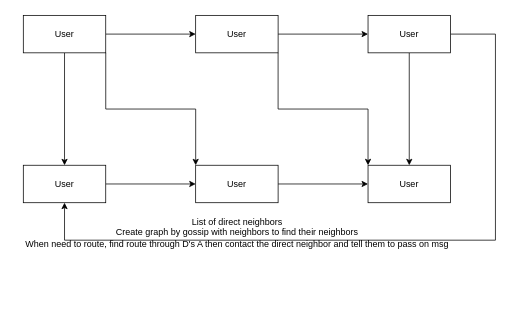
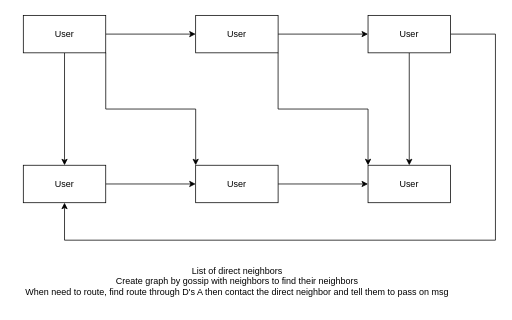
  <mxCell id="0" />
  <mxCell id="1" parent="0" />
  <mxCell id="2" style="edgeStyle=orthogonalEdgeStyle;rounded=0;orthogonalLoop=1;jettySize=auto;html=1;exitX=0.5;exitY=1;exitDx=0;exitDy=0;entryX=0.5;entryY=0;entryDx=0;entryDy=0;" edge="1" parent="1" source="5" target="10"><mxGeometry relative="1" as="geometry" /></mxCell>
  <mxCell id="3" style="edgeStyle=orthogonalEdgeStyle;rounded=0;orthogonalLoop=1;jettySize=auto;html=1;exitX=1;exitY=0.5;exitDx=0;exitDy=0;entryX=0;entryY=0.5;entryDx=0;entryDy=0;" edge="1" parent="1" source="5" target="8"><mxGeometry relative="1" as="geometry" /></mxCell>
  <mxCell id="4" style="edgeStyle=orthogonalEdgeStyle;rounded=0;orthogonalLoop=1;jettySize=auto;html=1;exitX=1;exitY=1;exitDx=0;exitDy=0;entryX=0;entryY=0;entryDx=0;entryDy=0;" edge="1" parent="1" source="5" target="12"><mxGeometry relative="1" as="geometry" /></mxCell>
  <mxCell id="5" value="User" style="html=1;whiteSpace=wrap;" vertex="1" parent="1"><mxGeometry x="30" y="20" width="110" height="50" as="geometry" /></mxCell>
  <mxCell id="6" style="edgeStyle=orthogonalEdgeStyle;rounded=0;orthogonalLoop=1;jettySize=auto;html=1;exitX=1;exitY=0.5;exitDx=0;exitDy=0;entryX=0;entryY=0.5;entryDx=0;entryDy=0;" edge="1" parent="1" source="8" target="16"><mxGeometry relative="1" as="geometry" /></mxCell>
  <mxCell id="7" style="edgeStyle=orthogonalEdgeStyle;rounded=0;orthogonalLoop=1;jettySize=auto;html=1;exitX=1;exitY=1;exitDx=0;exitDy=0;entryX=0;entryY=0;entryDx=0;entryDy=0;" edge="1" parent="1" source="8" target="13"><mxGeometry relative="1" as="geometry" /></mxCell>
  <mxCell id="8" value="User" style="html=1;whiteSpace=wrap;" vertex="1" parent="1"><mxGeometry x="260" y="20" width="110" height="50" as="geometry" /></mxCell>
  <mxCell id="9" style="edgeStyle=orthogonalEdgeStyle;rounded=0;orthogonalLoop=1;jettySize=auto;html=1;exitX=1;exitY=0.5;exitDx=0;exitDy=0;entryX=0;entryY=0.5;entryDx=0;entryDy=0;" edge="1" parent="1" source="10" target="12"><mxGeometry relative="1" as="geometry" /></mxCell>
  <mxCell id="10" value="User" style="html=1;whiteSpace=wrap;" vertex="1" parent="1"><mxGeometry x="30" y="220" width="110" height="50" as="geometry" /></mxCell>
  <mxCell id="11" style="edgeStyle=orthogonalEdgeStyle;rounded=0;orthogonalLoop=1;jettySize=auto;html=1;exitX=1;exitY=0.5;exitDx=0;exitDy=0;entryX=0;entryY=0.5;entryDx=0;entryDy=0;" edge="1" parent="1" source="12" target="13"><mxGeometry relative="1" as="geometry" /></mxCell>
  <mxCell id="12" value="User" style="html=1;whiteSpace=wrap;" vertex="1" parent="1"><mxGeometry x="260" y="220" width="110" height="50" as="geometry" /></mxCell>
  <mxCell id="13" value="User" style="html=1;whiteSpace=wrap;" vertex="1" parent="1"><mxGeometry x="490" y="220" width="110" height="50" as="geometry" /></mxCell>
  <mxCell id="14" style="edgeStyle=orthogonalEdgeStyle;rounded=0;orthogonalLoop=1;jettySize=auto;html=1;exitX=0.5;exitY=1;exitDx=0;exitDy=0;entryX=0.5;entryY=0;entryDx=0;entryDy=0;" edge="1" parent="1" source="16" target="13"><mxGeometry relative="1" as="geometry" /></mxCell>
  <mxCell id="15" style="edgeStyle=orthogonalEdgeStyle;rounded=0;orthogonalLoop=1;jettySize=auto;html=1;exitX=1;exitY=0.5;exitDx=0;exitDy=0;entryX=0.5;entryY=1;entryDx=0;entryDy=0;" edge="1" parent="1" source="16" target="10"><mxGeometry relative="1" as="geometry"><Array as="points"><mxPoint x="660" y="45" /><mxPoint x="660" y="320" /><mxPoint x="85" y="320" /></Array></mxGeometry></mxCell>
  <mxCell id="16" value="User" style="html=1;whiteSpace=wrap;" vertex="1" parent="1"><mxGeometry x="490" y="20" width="110" height="50" as="geometry" /></mxCell>
- <mxCell id="17" value="List of direct neighbors&lt;div&gt;Create graph by gossip with neighbors to find their neighbors&lt;/div&gt;&lt;div&gt;When need to route, find route through D's A then contact the direct neighbor and tell them to pass on msg&lt;/div&gt;" style="text;html=1;align=center;verticalAlign=middle;resizable=0;points=[];autosize=1;strokeColor=none;fillColor=none;" vertex="1" parent="1"><mxGeometry x="20" y="280" width="590" height="60" as="geometry" /></mxCell>
+ <mxCell id="17" value="List of direct neighbors&lt;div&gt;Create graph by gossip with neighbors to find their neighbors&lt;/div&gt;&lt;div&gt;When need to route, find route through D's A then contact the direct neighbor and tell them to pass on msg&lt;/div&gt;" style="text;html=1;align=center;verticalAlign=middle;resizable=0;points=[];autosize=1;strokeColor=none;fillColor=none;" vertex="1" parent="1"><mxGeometry x="20" y="345" width="590" height="60" as="geometry" /></mxCell>
